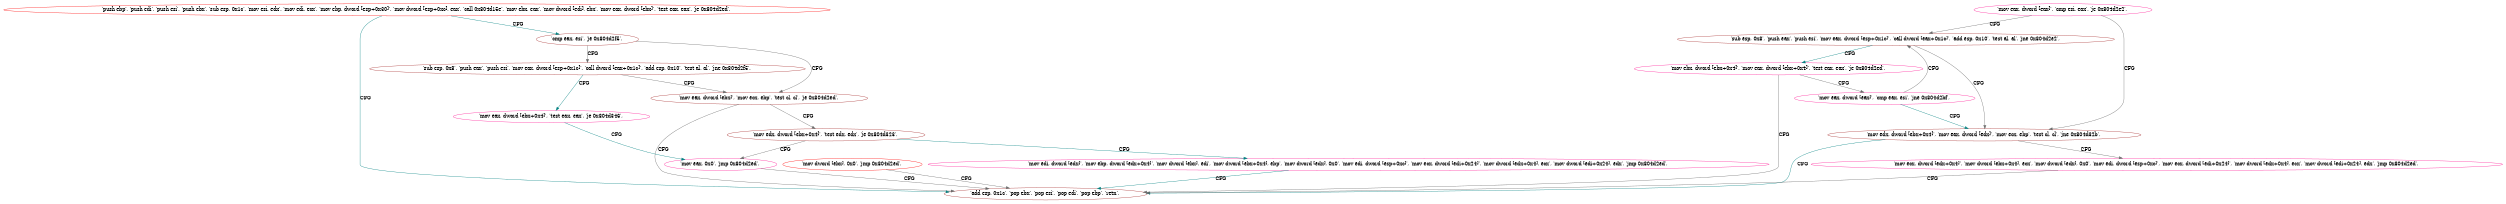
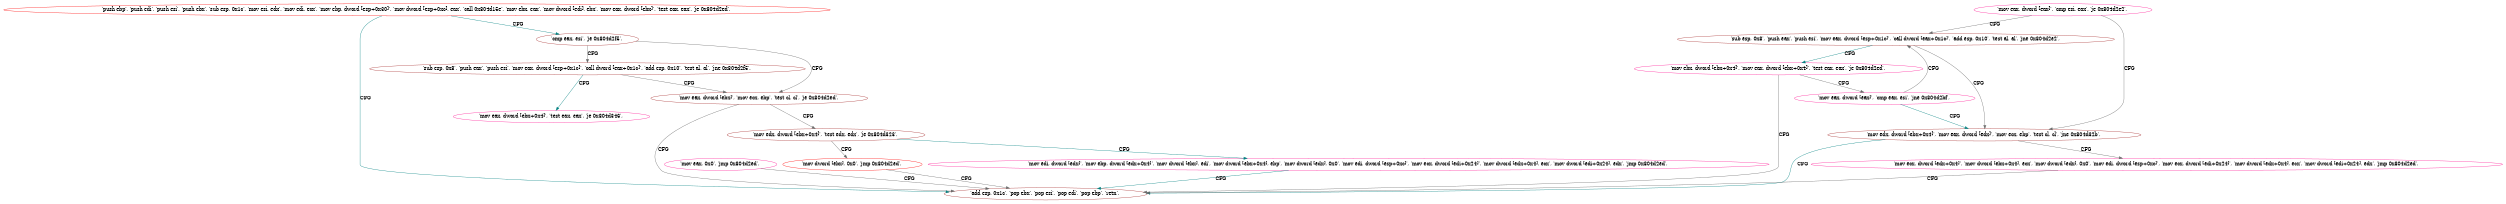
  digraph {
    node [color=brown]
    edge [color=gray40]
    n1 [color=red label="'push ebp', 'push edi', 'push esi', 'push ebx', 'sub esp, 0x1c', 'mov esi, edx', 'mov edi, ecx', 'mov ebp, dword [esp+0x30]', 'mov dword [esp+0xc], eax', 'call 0x804d15e', 'mov ebx, eax', 'mov dword [edi], ebx', 'mov eax, dword [ebx]', 'test eax, eax', 'je 0x804d2ed', "]
    n2 [label="'add esp, 0x1c', 'pop ebx', 'pop esi', 'pop edi', 'pop ebp', 'retn', "]
    n3 [label="'cmp eax, esi', 'je 0x804d2f5', "]
    n4 [label="'mov eax, dword [ebx]', 'mov ecx, ebp', 'test cl, cl', 'je 0x804d2ed', "]
    n5 [label="'sub esp, 0x8', 'push eax', 'push esi', 'mov eax, dword [esp+0x1c]', 'call dword [eax+0x1c]', 'add esp, 0x10', 'test al, al', 'jne 0x804d2f5', "]
    n6 [label="'mov edx, dword [ebx+0x4]', 'test edx, edx', 'je 0x804d323', "]
    n7 [color=deeppink label="'mov eax, dword [ebx+0x4]', 'test eax, eax', 'je 0x804d346', "]
    n8 [color=red label="'mov dword [ebx], 0x0', 'jmp 0x804d2ed', "]
    n9 [color=deeppink label="'mov edi, dword [edx]', 'mov ebp, dword [edx+0x4]', 'mov dword [ebx], edi', 'mov dword [ebx+0x4], ebp', 'mov dword [edx], 0x0', 'mov edi, dword [esp+0xc]', 'mov ecx, dword [edi+0x24]', 'mov dword [edx+0x4], ecx', 'mov dword [edi+0x24], edx', 'jmp 0x804d2ed', "]
    n10 [color=deeppink label="'mov eax, 0x0', 'jmp 0x804d2ed', "]
    n11 [color=deeppink label="'mov eax, dword [eax]', 'cmp esi, eax', 'je 0x804d2e2', "]
    n12 [label="'mov edx, dword [ebx+0x4]', 'mov eax, dword [edx]', 'mov ecx, ebp', 'test cl, cl', 'jne 0x804d32b', "]
    n13 [label="'sub esp, 0x8', 'push eax', 'push esi', 'mov eax, dword [esp+0x1c]', 'call dword [eax+0x1c]', 'add esp, 0x10', 'test al, al', 'jne 0x804d2e2', "]
    n14 [color=deeppink label="'mov ecx, dword [edx+0x4]', 'mov dword [ebx+0x4], ecx', 'mov dword [edx], 0x0', 'mov edi, dword [esp+0xc]', 'mov ecx, dword [edi+0x24]', 'mov dword [edx+0x4], ecx', 'mov dword [edi+0x24], edx', 'jmp 0x804d2ed', "]
    n15 [color=deeppink label="'mov ebx, dword [ebx+0x4]', 'mov eax, dword [ebx+0x4]', 'test eax, eax', 'je 0x804d2ed', "]
    n16 [color=deeppink label="'mov eax, dword [eax]', 'cmp eax, esi', 'jne 0x804d2bf', "]
    n1 -> n2 [color=teal label=CFG]
    n1 -> n3 [color=teal label=CFG]
    n3 -> n4 [label=CFG]
    n3 -> n5 [label=CFG]
    n4 -> n2 [label=CFG]
    n4 -> n6 [label=CFG]
    n5 -> n4 [label=CFG]
    n5 -> n7 [color=teal label=CFG]
-   n6 -> n10 [label=CFG]
+   n6 -> n8 [label=CFG]
    n6 -> n9 [color=teal label=CFG]
-   n7 -> n10 [color=teal label=CFG]
    n8 -> n2 [label=CFG]
    n9 -> n2 [color=teal label=CFG]
    n10 -> n2 [label=CFG]
    n11 -> n12 [label=CFG]
    n11 -> n13 [label=CFG]
    n12 -> n2 [color=teal label=CFG]
    n12 -> n14 [label=CFG]
    n13 -> n12 [label=CFG]
    n13 -> n15 [color=teal label=CFG]
    n14 -> n2 [label=CFG]
    n15 -> n2 [label=CFG]
    n15 -> n16 [label=CFG]
    n16 -> n12 [color=teal label=CFG]
    n16 -> n13 [label=CFG]
  }
